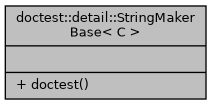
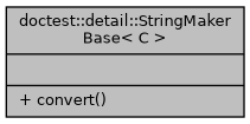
  digraph {
-   n1 [color=black fillcolor=grey75 fontcolor=black fontname=Helvetica fontsize=10 height=0.2 label="{doctest::detail::StringMaker\lBase\< C \>\n||+ doctest()\l}" shape=record style=filled width=0.4]
+   n1 [color=black fillcolor=grey75 fontcolor=black fontname=Helvetica fontsize=10 height=0.2 label="{doctest::detail::StringMaker\lBase\< C \>\n||+ convert()\l}" shape=record style=filled width=0.4]
  }
